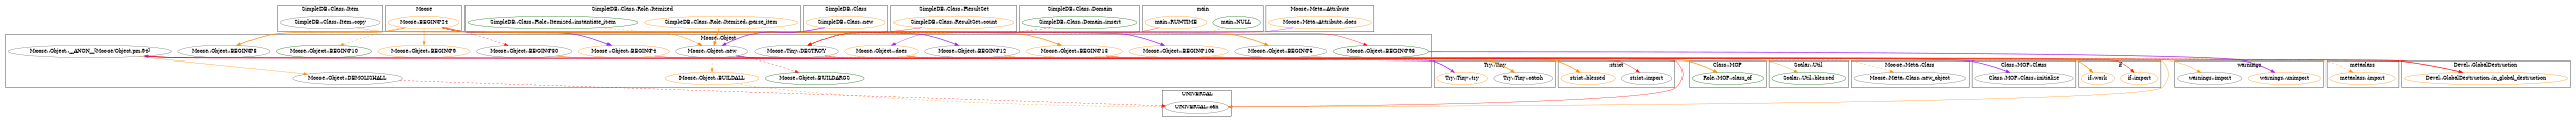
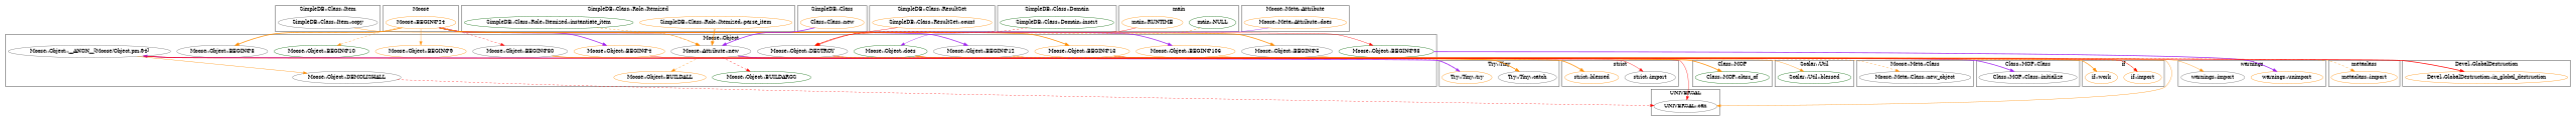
  digraph {
    node [color=darkorange]
    edge [color=darkorange style=solid]
    "warnings::unimport"
    "warnings::import" [color=gray40]
    "if::import"
    "if::work"
    "SimpleDB::Class::Item::copy" [color=gray40]
    "Moose::BEGIN@24"
    "metaclass::import"
    "Try::Tiny::catch" [color=gray40]
    "Try::Tiny::try"
    "SimpleDB::Class::Role::Itemized::parse_item"
    "SimpleDB::Class::Role::Itemized::instantiate_item" [color=darkgreen]
    "Scalar::Util::blessed" [color=darkgreen]
    "UNIVERSAL::can" [color=gray40]
    "Moose::Meta::Class::new_object" [color=gray40]
-   "SimpleDB::Class::new"
+   "SimpleDB::Class::new" [label="Class::Class::new"]
    "SimpleDB::Class::ResultSet::count"
    "SimpleDB::Class::Domain::insert" [color=darkgreen]
    "strict::import" [color=gray40]
    n19 [label="strict::blessed"]
    "Devel::GlobalDestruction::in_global_destruction"
    "Class::MOP::Class::initialize" [color=gray40]
-   "Class::MOP::class_of" [color=darkgreen label="Role::MOP::class_of"]
+   "Class::MOP::class_of" [color=darkgreen]
    "Moose::Object::BEGIN@80" [color=gray40]
-   "Moose::Object::does"
-   "Moose::Object::new" [color=gray40]
+   "Moose::Object::does" [color=darkgreen]
+   "Moose::Object::new" [color=gray40 label="Moose::Attribute::new"]
    "Moose::Object::BEGIN@12" [color=gray40]
    "Moose::Object::BEGIN@9"
    "Moose::Object::BEGIN@106"
    "Moose::Object::BUILDARGS" [color=darkgreen]
    "Moose::Object::BUILDALL"
    "Moose::Object::BEGIN@4"
    "Moose::Object::BEGIN@98" [color=darkgreen]
-   "Moose::Object::DESTROY" [color=gray40 label="Moose::Tiny::DESTROY"]
+   "Moose::Object::DESTROY" [color=gray40]
    "Moose::Object::BEGIN@13"
    "Moose::Object::BEGIN@5" [color=gray40]
    "Moose::Object::DEMOLISHALL" [color=gray40]
    "Moose::Object::BEGIN@8" [color=gray40]
    "Moose::Object::__ANON__[Moose/Object.pm:94]" [color=gray40]
    "Moose::Object::BEGIN@10" [color=darkgreen]
    "main::NULL" [color=darkgreen]
    "main::RUNTIME"
    "Moose::Meta::Attribute::does"
    subgraph cluster_1 {
      label=warnings
      "warnings::unimport"
      "warnings::import"
    }
    subgraph cluster_2 {
      label=if
      "if::import"
      "if::work"
    }
    subgraph cluster_3 {
      label="SimpleDB::Class::Item"
      "SimpleDB::Class::Item::copy"
    }
    subgraph cluster_4 {
      label=Moose
      "Moose::BEGIN@24"
    }
    subgraph cluster_5 {
      label=metaclass
      "metaclass::import"
    }
    subgraph cluster_6 {
      label="Try::Tiny"
      "Try::Tiny::catch"
      "Try::Tiny::try"
    }
    subgraph cluster_7 {
      label="SimpleDB::Class::Role::Itemized"
      "SimpleDB::Class::Role::Itemized::parse_item"
      "SimpleDB::Class::Role::Itemized::instantiate_item"
    }
    subgraph cluster_8 {
      label="Scalar::Util"
      "Scalar::Util::blessed"
    }
    subgraph cluster_9 {
      label=UNIVERSAL
      "UNIVERSAL::can"
    }
    subgraph cluster_10 {
      label="Moose::Meta::Class"
      "Moose::Meta::Class::new_object"
    }
    subgraph cluster_11 {
      label="SimpleDB::Class"
      "SimpleDB::Class::new"
    }
    subgraph cluster_12 {
      label="SimpleDB::Class::ResultSet"
      "SimpleDB::Class::ResultSet::count"
    }
    subgraph cluster_13 {
      label="SimpleDB::Class::Domain"
      "SimpleDB::Class::Domain::insert"
    }
    subgraph cluster_14 {
      label="strict"
      "strict::import"
      n19
    }
    subgraph cluster_15 {
      label="Devel::GlobalDestruction"
      "Devel::GlobalDestruction::in_global_destruction"
    }
    subgraph cluster_16 {
      label="Class::MOP::Class"
      "Class::MOP::Class::initialize"
    }
    subgraph cluster_17 {
      label="Class::MOP"
      "Class::MOP::class_of"
    }
    subgraph cluster_18 {
      label="Moose::Object"
      "Moose::Object::BEGIN@80"
      "Moose::Object::does"
      "Moose::Object::new"
      "Moose::Object::BEGIN@12"
      "Moose::Object::BEGIN@9"
      "Moose::Object::BEGIN@106"
      "Moose::Object::BUILDARGS"
      "Moose::Object::BUILDALL"
      "Moose::Object::BEGIN@4"
      "Moose::Object::BEGIN@98"
      "Moose::Object::DESTROY"
      "Moose::Object::BEGIN@13"
      "Moose::Object::BEGIN@5"
      "Moose::Object::DEMOLISHALL"
      "Moose::Object::BEGIN@8"
      "Moose::Object::__ANON__[Moose/Object.pm:94]"
      "Moose::Object::BEGIN@10"
    }
    subgraph cluster_19 {
      label=main
      "main::NULL"
      "main::RUNTIME"
    }
    subgraph cluster_20 {
      label="Moose::Meta::Attribute"
      "Moose::Meta::Attribute::does"
    }
    "SimpleDB::Class::Item::copy" -> "Moose::Object::new"
    "Moose::BEGIN@24" -> "Moose::Object::BEGIN@80" [color=red style=dashed]
    "Moose::BEGIN@24" -> "Moose::Object::BEGIN@12" [color=purple style=bold]
    "Moose::BEGIN@24" -> "Moose::Object::BEGIN@9"
    "Moose::BEGIN@24" -> "Moose::Object::BEGIN@106" [color=purple style=bold]
    "Moose::BEGIN@24" -> "Moose::Object::BEGIN@4" [color=purple style=bold]
    "Moose::BEGIN@24" -> "Moose::Object::BEGIN@98" [color=red]
    "Moose::BEGIN@24" -> "Moose::Object::BEGIN@13" [style=bold]
    "Moose::BEGIN@24" -> "Moose::Object::BEGIN@5" [style=bold]
    "Moose::BEGIN@24" -> "Moose::Object::BEGIN@8" [style=bold]
    "Moose::BEGIN@24" -> "Moose::Object::BEGIN@10" [style=dashed]
    "Try::Tiny::try" -> "Moose::Object::__ANON__[Moose/Object.pm:94]" [color=purple style=bold]
    "SimpleDB::Class::Role::Itemized::parse_item" -> "Moose::Object::new" [style=bold]
    "SimpleDB::Class::Role::Itemized::instantiate_item" -> "Moose::Object::new" [style=dashed]
    "SimpleDB::Class::new" -> "Moose::Object::new" [color=purple style=bold]
    "SimpleDB::Class::ResultSet::count" -> "Moose::Object::DESTROY" [color=red]
    "SimpleDB::Class::Domain::insert" -> "Moose::Object::DESTROY" [color=red style=dashed]
    "Moose::Object::BEGIN@80" -> n19 [style=bold]
    "Moose::Object::does" -> "UNIVERSAL::can" [color=red]
    "Moose::Object::does" -> "Class::MOP::class_of" [style=bold]
    "Moose::Object::new" -> "Scalar::Util::blessed"
    "Moose::Object::new" -> "Moose::Meta::Class::new_object" [style=dashed]
    "Moose::Object::new" -> "Class::MOP::Class::initialize" [color=purple style=bold]
    "Moose::Object::new" -> "Moose::Object::BUILDARGS" [color=red style=dashed]
    "Moose::Object::new" -> "Moose::Object::BUILDALL" [style=dashed]
    "Moose::Object::BEGIN@12" -> "if::import" [style=dashed]
    "Moose::Object::BEGIN@12" -> "if::work"
    "Moose::Object::BEGIN@106" -> "UNIVERSAL::can"
-   "Moose::Object::BUILDALL" -> "UNIVERSAL::can" [style=dashed]
    "Moose::Object::BEGIN@4" -> "strict::import" [color=red]
    "Moose::Object::BEGIN@98" -> "warnings::unimport" [color=purple style=bold]
    "Moose::Object::DESTROY" -> "Try::Tiny::catch" [style=bold]
    "Moose::Object::DESTROY" -> "Try::Tiny::try" [color=purple style=dashed]
    "Moose::Object::BEGIN@13" -> "if::import" [color=red]
    "Moose::Object::BEGIN@13" -> "if::work"
    "Moose::Object::BEGIN@13" -> "metaclass::import" [style=dashed]
    "Moose::Object::BEGIN@5" -> "warnings::import"
    "Moose::Object::DEMOLISHALL" -> "UNIVERSAL::can" [color=red style=dashed]
    "Moose::Object::__ANON__[Moose/Object.pm:94]" -> "Devel::GlobalDestruction::in_global_destruction" [color=red style=bold]
    "Moose::Object::__ANON__[Moose/Object.pm:94]" -> "Moose::Object::DEMOLISHALL"
    "main::NULL" -> "Moose::Object::DESTROY" [style=dashed]
    "main::RUNTIME" -> "Moose::Object::DESTROY" [color=red]
    "Moose::Meta::Attribute::does" -> "Moose::Object::does" [color=purple]
  }
